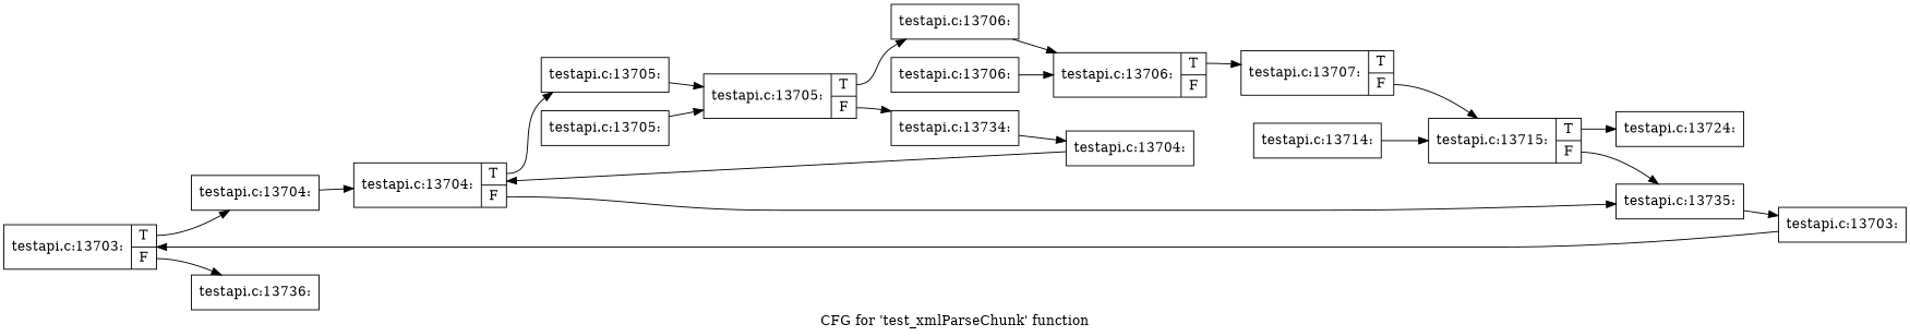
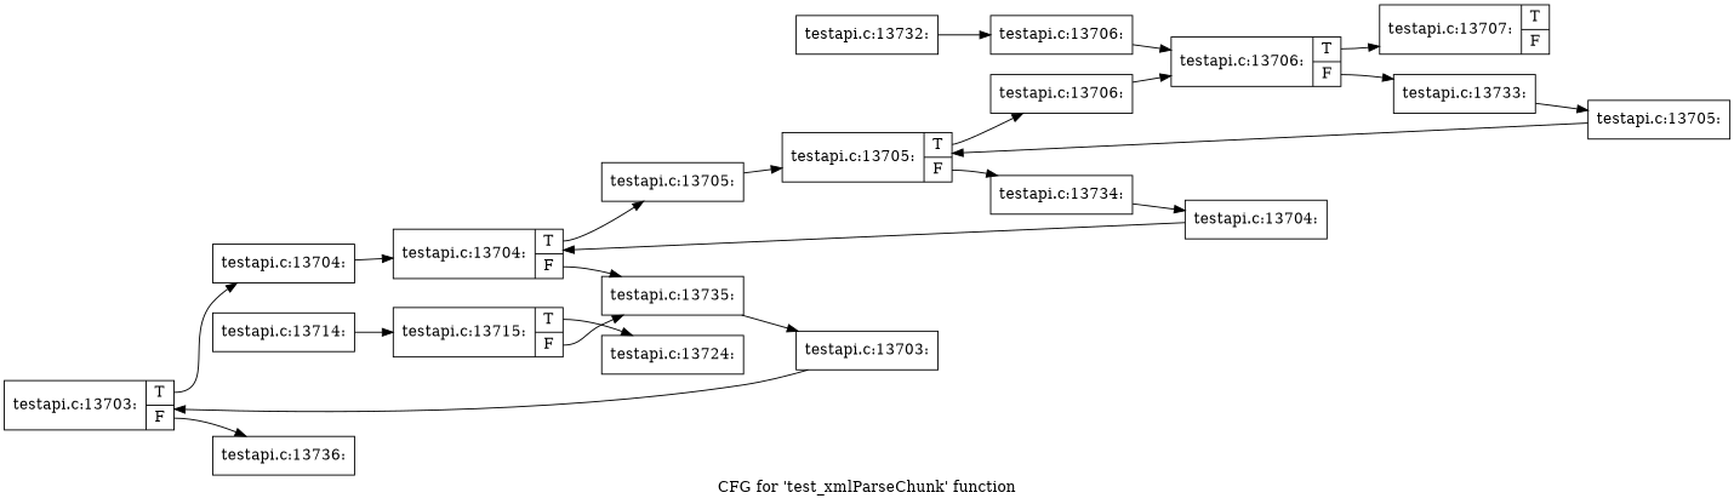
  digraph {
    label="CFG for 'test_xmlParseChunk' function"
    rankdir=LR
    node [shape=record]
    n1 [label="{testapi.c:13703:|{<s0>T|<s1>F}}"]
    n2 [label="{testapi.c:13704:}"]
    n3 [label="{testapi.c:13736:}"]
    n4 [label="{testapi.c:13704:|{<s0>T|<s1>F}}"]
    n5 [label="{testapi.c:13705:}"]
    n6 [label="{testapi.c:13735:}"]
    n7 [label="{testapi.c:13705:|{<s0>T|<s1>F}}"]
    n8 [label="{testapi.c:13703:}"]
    n9 [label="{testapi.c:13706:}"]
    n10 [label="{testapi.c:13734:}"]
    n11 [label="{testapi.c:13706:|{<s0>T|<s1>F}}"]
    n12 [label="{testapi.c:13704:}"]
    n13 [label="{testapi.c:13707:|{<s0>T|<s1>F}}"]
+   n14 [label="{testapi.c:13733:}"]
    n15 [label="{testapi.c:13715:|{<s0>T|<s1>F}}"]
    n16 [label="{testapi.c:13705:}"]
    n17 [label="{testapi.c:13714:}"]
    n18 [label="{testapi.c:13724:}"]
+   n19 [label="{testapi.c:13732:}"]
    n20 [label="{testapi.c:13706:}"]
    n1 -> n2 [tailport=s0]
    n1 -> n3 [tailport=s1]
    n2 -> n4
    n4 -> n5 [tailport=s0]
    n4 -> n6 [tailport=s1]
    n5 -> n7
    n6 -> n8
    n7 -> n9 [tailport=s0]
    n7 -> n10 [tailport=s1]
    n8 -> n1
    n9 -> n11
    n10 -> n12
    n11 -> n13 [tailport=s0]
+   n11 -> n14 [tailport=s1]
    n12 -> n4
-   n13 -> n15 [tailport=s1]
+   n14 -> n16
    n15 -> n6 [tailport=s1]
    n15 -> n18 [tailport=s0]
    n16 -> n7
    n17 -> n15
+   n19 -> n20
    n20 -> n11
  }
